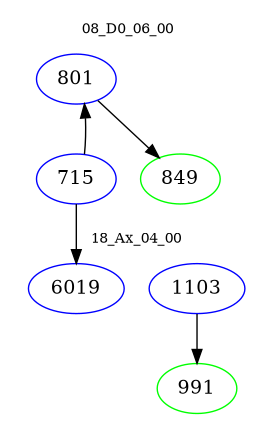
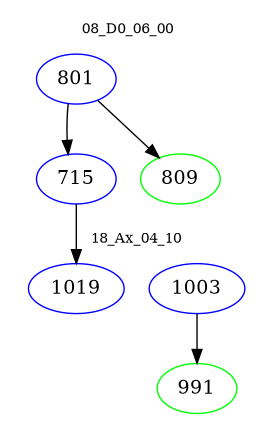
  digraph {
    node [color=blue]
    edge [color=black]
-   n1 [label=1103]
+   n1 [label=1003]
    n2 [color=green label=991]
-   n3 [label=6019]
+   n3 [label=1019]
    n4 [label=801]
    n5 [label=715]
-   n6 [color=green label=849]
+   n6 [color=green label=809]
    subgraph cluster_1 {
      color=white
      fontsize=10
-     label="18_Ax_04_00"
+     label="18_Ax_04_10"
      n1
      n2
      n3
    }
    subgraph cluster_2 {
      color=white
      fontsize=10
      label="08_D0_06_00"
      n4
      n5
      n6
    }
    n1 -> n2
-   n5 -> n4
+   n4 -> n5
    n4 -> n6
    n5 -> n3
  }
